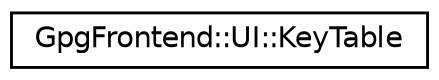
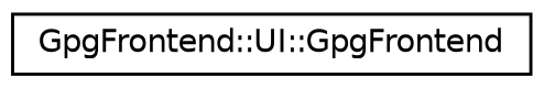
  digraph {
    rankdir=LR
-   n1 [color=black fillcolor=white fontname=Helvetica fontsize=10 height=0.2 label="GpgFrontend::UI::KeyTable" shape=record style=filled width=0.4]
+   n1 [color=black fillcolor=white fontname=Helvetica fontsize=10 height=0.2 label="GpgFrontend::UI::GpgFrontend" shape=record style=filled width=0.4]
  }
